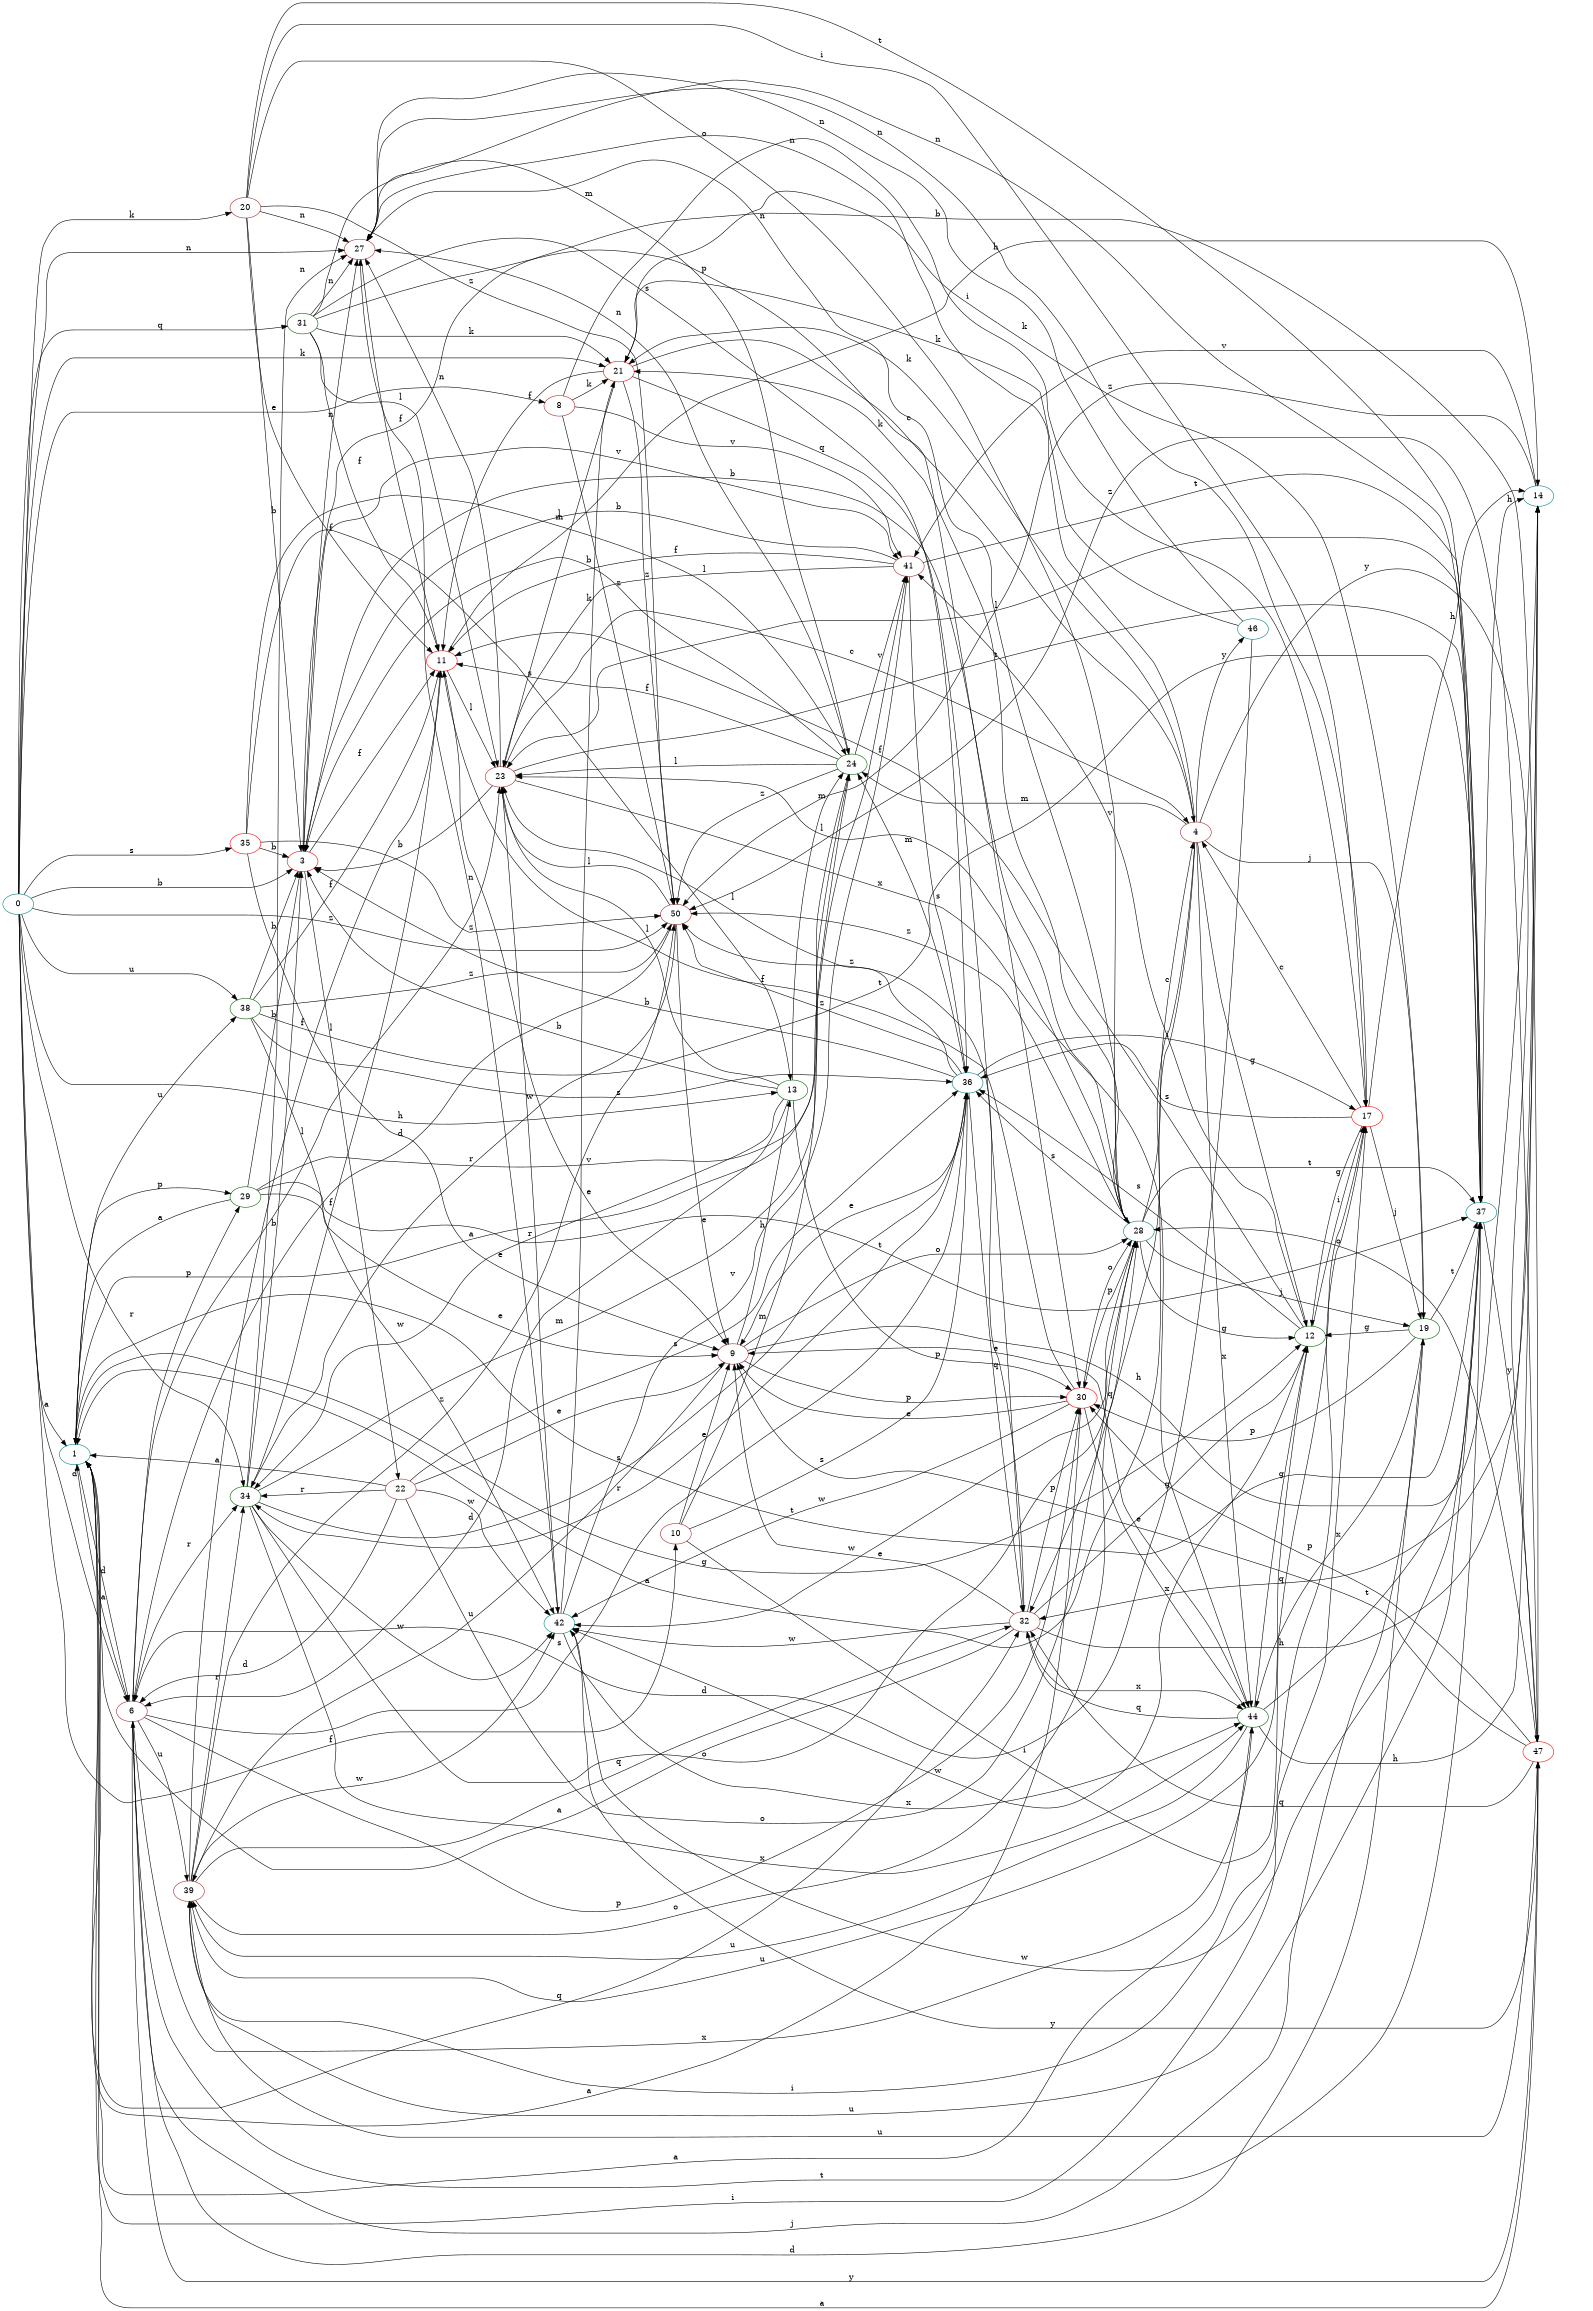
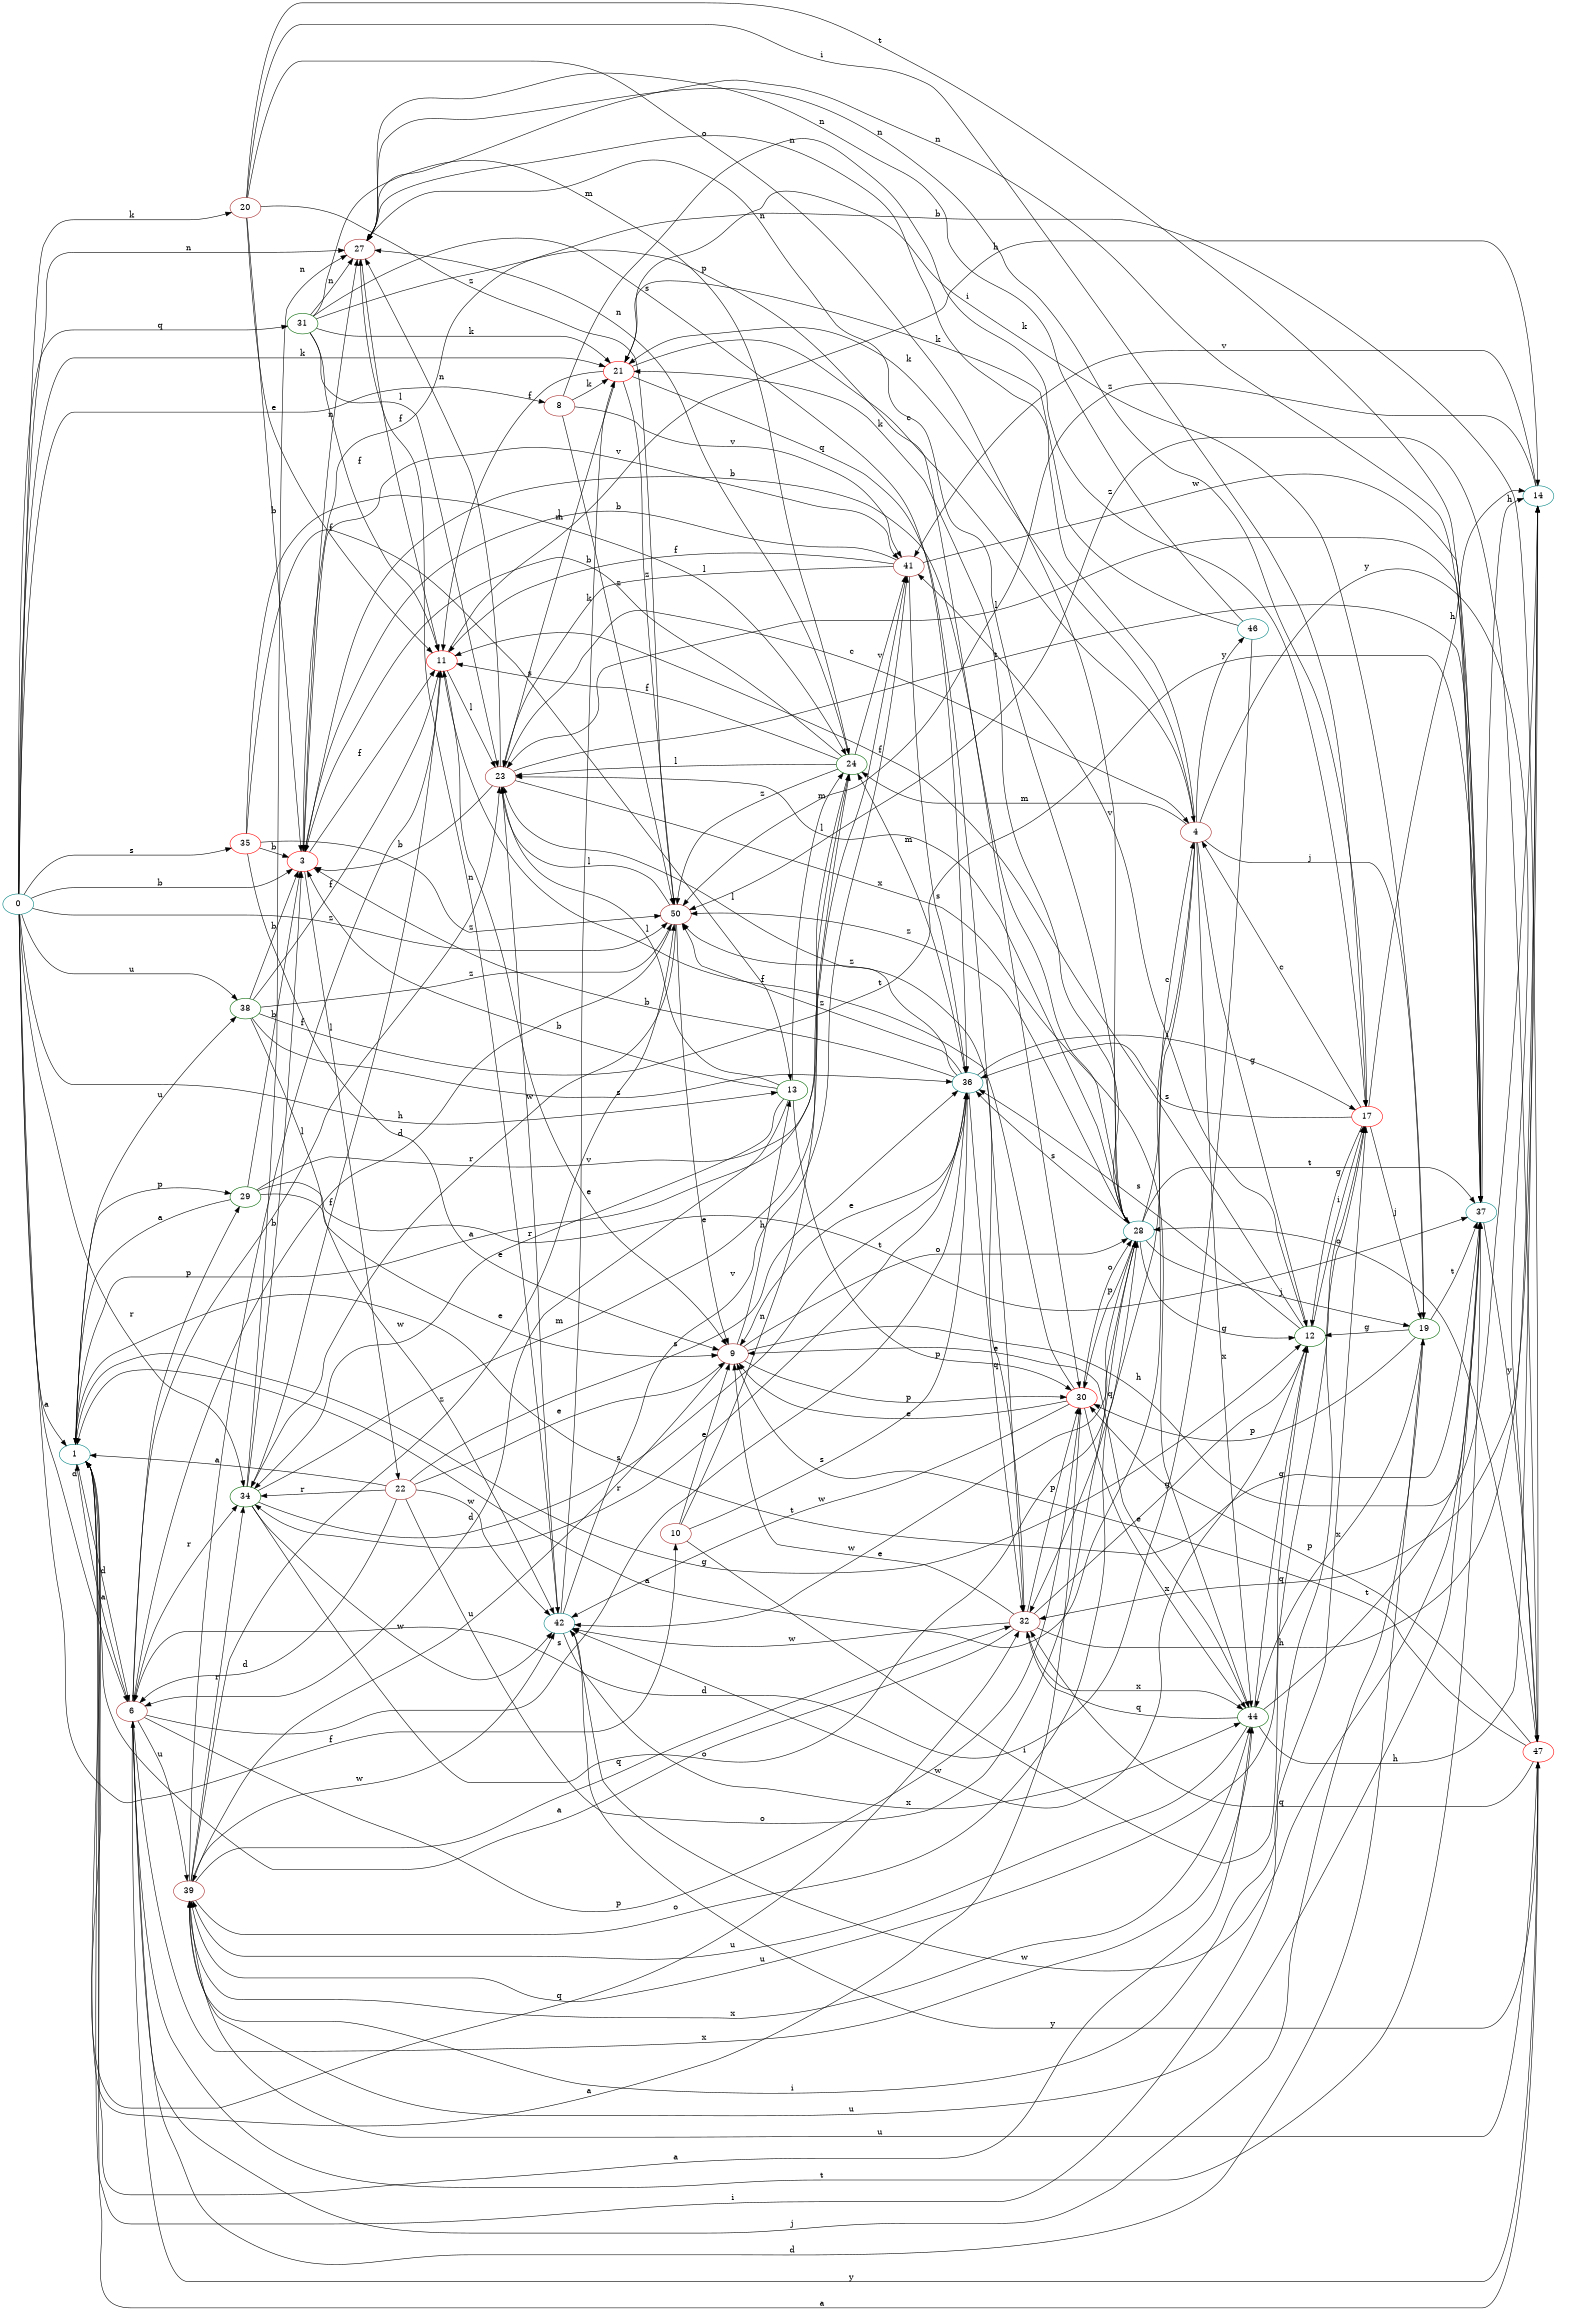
  strict digraph {
    rankdir=LR
    node [color=brown]
    0 [color=teal]
    1 [color=teal]
    3 [color=red]
    6
    8
    10
    13 [color=darkgreen]
    20
    21 [color=red]
    27
    31 [color=darkgreen]
    34 [color=darkgreen]
    35 [color=red]
    38 [color=darkgreen]
    50
    12 [color=darkgreen]
    17 [color=red]
    29 [color=darkgreen]
    32
    37 [color=teal]
    11 [color=red]
    22
    41
    19 [color=darkgreen]
    44 [color=darkgreen]
    47 [color=red]
    23
    30 [color=red]
    36 [color=teal]
    39
    24 [color=darkgreen]
    9
    28 [color=teal]
    4
    42 [color=teal]
    14 [color=teal]
    46 [color=teal]
    0 -> 1 [label=a]
    0 -> 3 [label=b]
    0 -> 6 [label=d]
    0 -> 8 [label=e]
    0 -> 10 [label=f]
    0 -> 13 [label=h]
    0 -> 20 [label=k]
    0 -> 21 [label=k]
    0 -> 27 [label=n]
    0 -> 31 [label=q]
    0 -> 34 [label=r]
    0 -> 35 [label=s]
    0 -> 38 [label=u]
    0 -> 50 [label=z]
    1 -> 6 [label=d]
    1 -> 38 [label=u]
    1 -> 12 [label=g]
    1 -> 17 [label=i]
    1 -> 29 [label=p]
    1 -> 32 [label=q]
    1 -> 37 [label=t]
    3 -> 27 [label=n]
    3 -> 11 [label=f]
    3 -> 22 [label=l]
    3 -> 41 [label=v]
    6 -> 1 [label=a]
    6 -> 34 [label=r]
    6 -> 29 [label=p]
    6 -> 37 [label=t]
    6 -> 19 [label=j]
    6 -> 44 [label=x]
    6 -> 47 [label=y]
    6 -> 23 [label=l]
    6 -> 30 [label=p]
    6 -> 36 [label=s]
    6 -> 39 [label=u]
    8 -> 21 [label=k]
    8 -> 50 [label=z]
    8 -> 17 [label=i]
    8 -> 41 [label=v]
    10 -> 17 [label=i]
    10 -> 36 [label=s]
-   10 -> 24 [label=m]
+   10 -> 24 [label=n]
    10 -> 9 [label=e]
    13 -> 3 [label=b]
    13 -> 6 [label=d]
    13 -> 34 [label=r]
    13 -> 23 [label=l]
    13 -> 30 [label=p]
    13 -> 24 [label=m]
    20 -> 3 [label=b]
-   20 -> 27 [label=n]
    20 -> 50 [label=z]
    20 -> 17 [label=i]
    20 -> 37 [label=t]
    20 -> 11 [label=f]
    20 -> 28 [label=o]
    21 -> 50 [label=z]
    21 -> 32 [label=q]
    21 -> 11 [label=f]
    21 -> 23 [label=l]
    21 -> 4 [label=c]
    27 -> 11 [label=f]
    31 -> 21 [label=k]
    31 -> 27 [label=n]
    31 -> 11 [label=f]
    31 -> 23 [label=l]
    31 -> 30 [label=p]
    31 -> 36 [label=s]
    31 -> 24 [label=m]
    34 -> 3 [label=b]
    34 -> 27 [label=n]
    34 -> 11 [label=f]
    34 -> 36 [label=s]
    34 -> 24 [label=m]
    34 -> 28 [label=o]
    34 -> 42 [label=w]
    35 -> 3 [label=b]
    35 -> 13 [label=s]
    35 -> 50 [label=z]
    35 -> 24 [label=m]
    35 -> 9 [label=e]
    38 -> 3 [label=b]
    38 -> 50 [label=z]
    38 -> 37 [label=t]
    38 -> 11 [label=f]
    38 -> 36 [label=s]
    38 -> 42 [label=w]
    50 -> 6 [label=d]
    50 -> 34 [label=r]
    50 -> 23 [label=l]
    50 -> 9 [label=e]
    12 -> 17 [label=i]
    12 -> 11 [label=f]
    12 -> 41 [label=v]
    12 -> 36 [label=s]
    12 -> 39 [label=u]
    12 -> 42 [label=w]
    17 -> 27 [label=n]
    17 -> 12 [label=g]
    17 -> 19 [label=j]
    17 -> 36 [label=s]
    17 -> 4 [label=c]
    17 -> 14 [label=h]
    29 -> 1 [label=a]
    29 -> 3 [label=b]
    29 -> 37 [label=t]
    29 -> 41 [label=v]
    29 -> 9 [label=e]
    32 -> 1 [label=a]
    32 -> 50 [label=z]
    32 -> 12 [label=g]
    32 -> 44 [label=x]
    32 -> 30 [label=p]
    32 -> 9 [label=e]
    32 -> 42 [label=w]
    32 -> 14 [label=h]
    37 -> 27 [label=n]
    37 -> 47 [label=y]
    37 -> 23 [label=l]
    37 -> 39 [label=u]
    37 -> 42 [label=w]
    37 -> 14 [label=h]
    11 -> 23 [label=l]
    11 -> 9 [label=e]
    11 -> 14 [label=h]
    22 -> 1 [label=a]
    22 -> 6 [label=d]
    22 -> 34 [label=r]
    22 -> 36 [label=s]
    22 -> 9 [label=e]
    22 -> 28 [label=o]
    22 -> 42 [label=w]
    41 -> 3 [label=b]
-   41 -> 37 [label=t]
+   41 -> 37 [label=w]
    41 -> 11 [label=f]
    41 -> 23 [label=l]
    41 -> 36 [label=s]
    19 -> 6 [label=d]
    19 -> 21 [label=k]
    19 -> 12 [label=g]
    19 -> 37 [label=t]
    19 -> 44 [label=x]
    19 -> 30 [label=p]
    44 -> 1 [label=a]
    44 -> 12 [label=g]
    44 -> 32 [label=q]
    44 -> 37 [label=t]
    44 -> 39 [label=u]
    44 -> 9 [label=e]
    44 -> 14 [label=h]
    47 -> 1 [label=a]
    47 -> 3 [label=b]
    47 -> 50 [label=z]
    47 -> 32 [label=q]
    47 -> 30 [label=p]
    47 -> 39 [label=u]
    47 -> 9 [label=e]
    47 -> 28 [label=o]
    23 -> 3 [label=b]
    23 -> 27 [label=n]
    23 -> 37 [label=t]
    23 -> 44 [label=x]
    23 -> 4 [label=c]
    23 -> 42 [label=w]
    30 -> 1 [label=a]
    30 -> 11 [label=f]
    30 -> 44 [label=x]
    30 -> 9 [label=e]
    30 -> 28 [label=o]
    30 -> 42 [label=w]
    36 -> 3 [label=b]
    36 -> 34 [label=r]
    36 -> 50 [label=z]
    36 -> 17 [label=i]
    36 -> 32 [label=q]
    36 -> 23 [label=l]
    36 -> 24 [label=m]
    36 -> 9 [label=e]
    39 -> 34 [label=r]
    39 -> 50 [label=z]
    39 -> 17 [label=i]
    39 -> 32 [label=q]
    39 -> 11 [label=f]
-   34 -> 44 [label=x]
+   39 -> 44 [label=x]
    39 -> 28 [label=o]
    39 -> 42 [label=w]
    24 -> 1 [label=a]
    24 -> 3 [label=b]
    24 -> 27 [label=n]
    24 -> 50 [label=z]
    24 -> 11 [label=f]
    24 -> 41 [label=v]
    24 -> 23 [label=l]
    9 -> 13 [label=h]
    9 -> 30 [label=p]
    9 -> 39 [label=u]
    9 -> 28 [label=o]
    9 -> 14 [label=h]
    28 -> 3 [label=b]
    28 -> 21 [label=k]
    28 -> 27 [label=n]
    28 -> 50 [label=z]
    28 -> 12 [label=g]
    28 -> 37 [label=t]
    28 -> 19 [label=j]
    28 -> 23 [label=l]
    28 -> 30 [label=p]
    28 -> 36 [label=s]
    28 -> 4 [label=c]
    28 -> 42 [label=w]
    4 -> 1 [label=a]
    4 -> 21 [label=k]
    4 -> 27 [label=n]
    4 -> 12 [label=g]
    4 -> 32 [label=q]
    4 -> 19 [label=j]
    4 -> 44 [label=x]
    4 -> 47 [label=y]
    4 -> 24 [label=m]
    4 -> 46 [label=y]
    42 -> 21 [label=k]
    42 -> 27 [label=n]
    42 -> 41 [label=v]
    42 -> 44 [label=x]
    42 -> 47 [label=y]
    14 -> 50 [label=z]
    14 -> 32 [label=q]
    14 -> 41 [label=v]
    46 -> 6 [label=d]
    46 -> 21 [label=k]
    46 -> 27 [label=n]
  }
